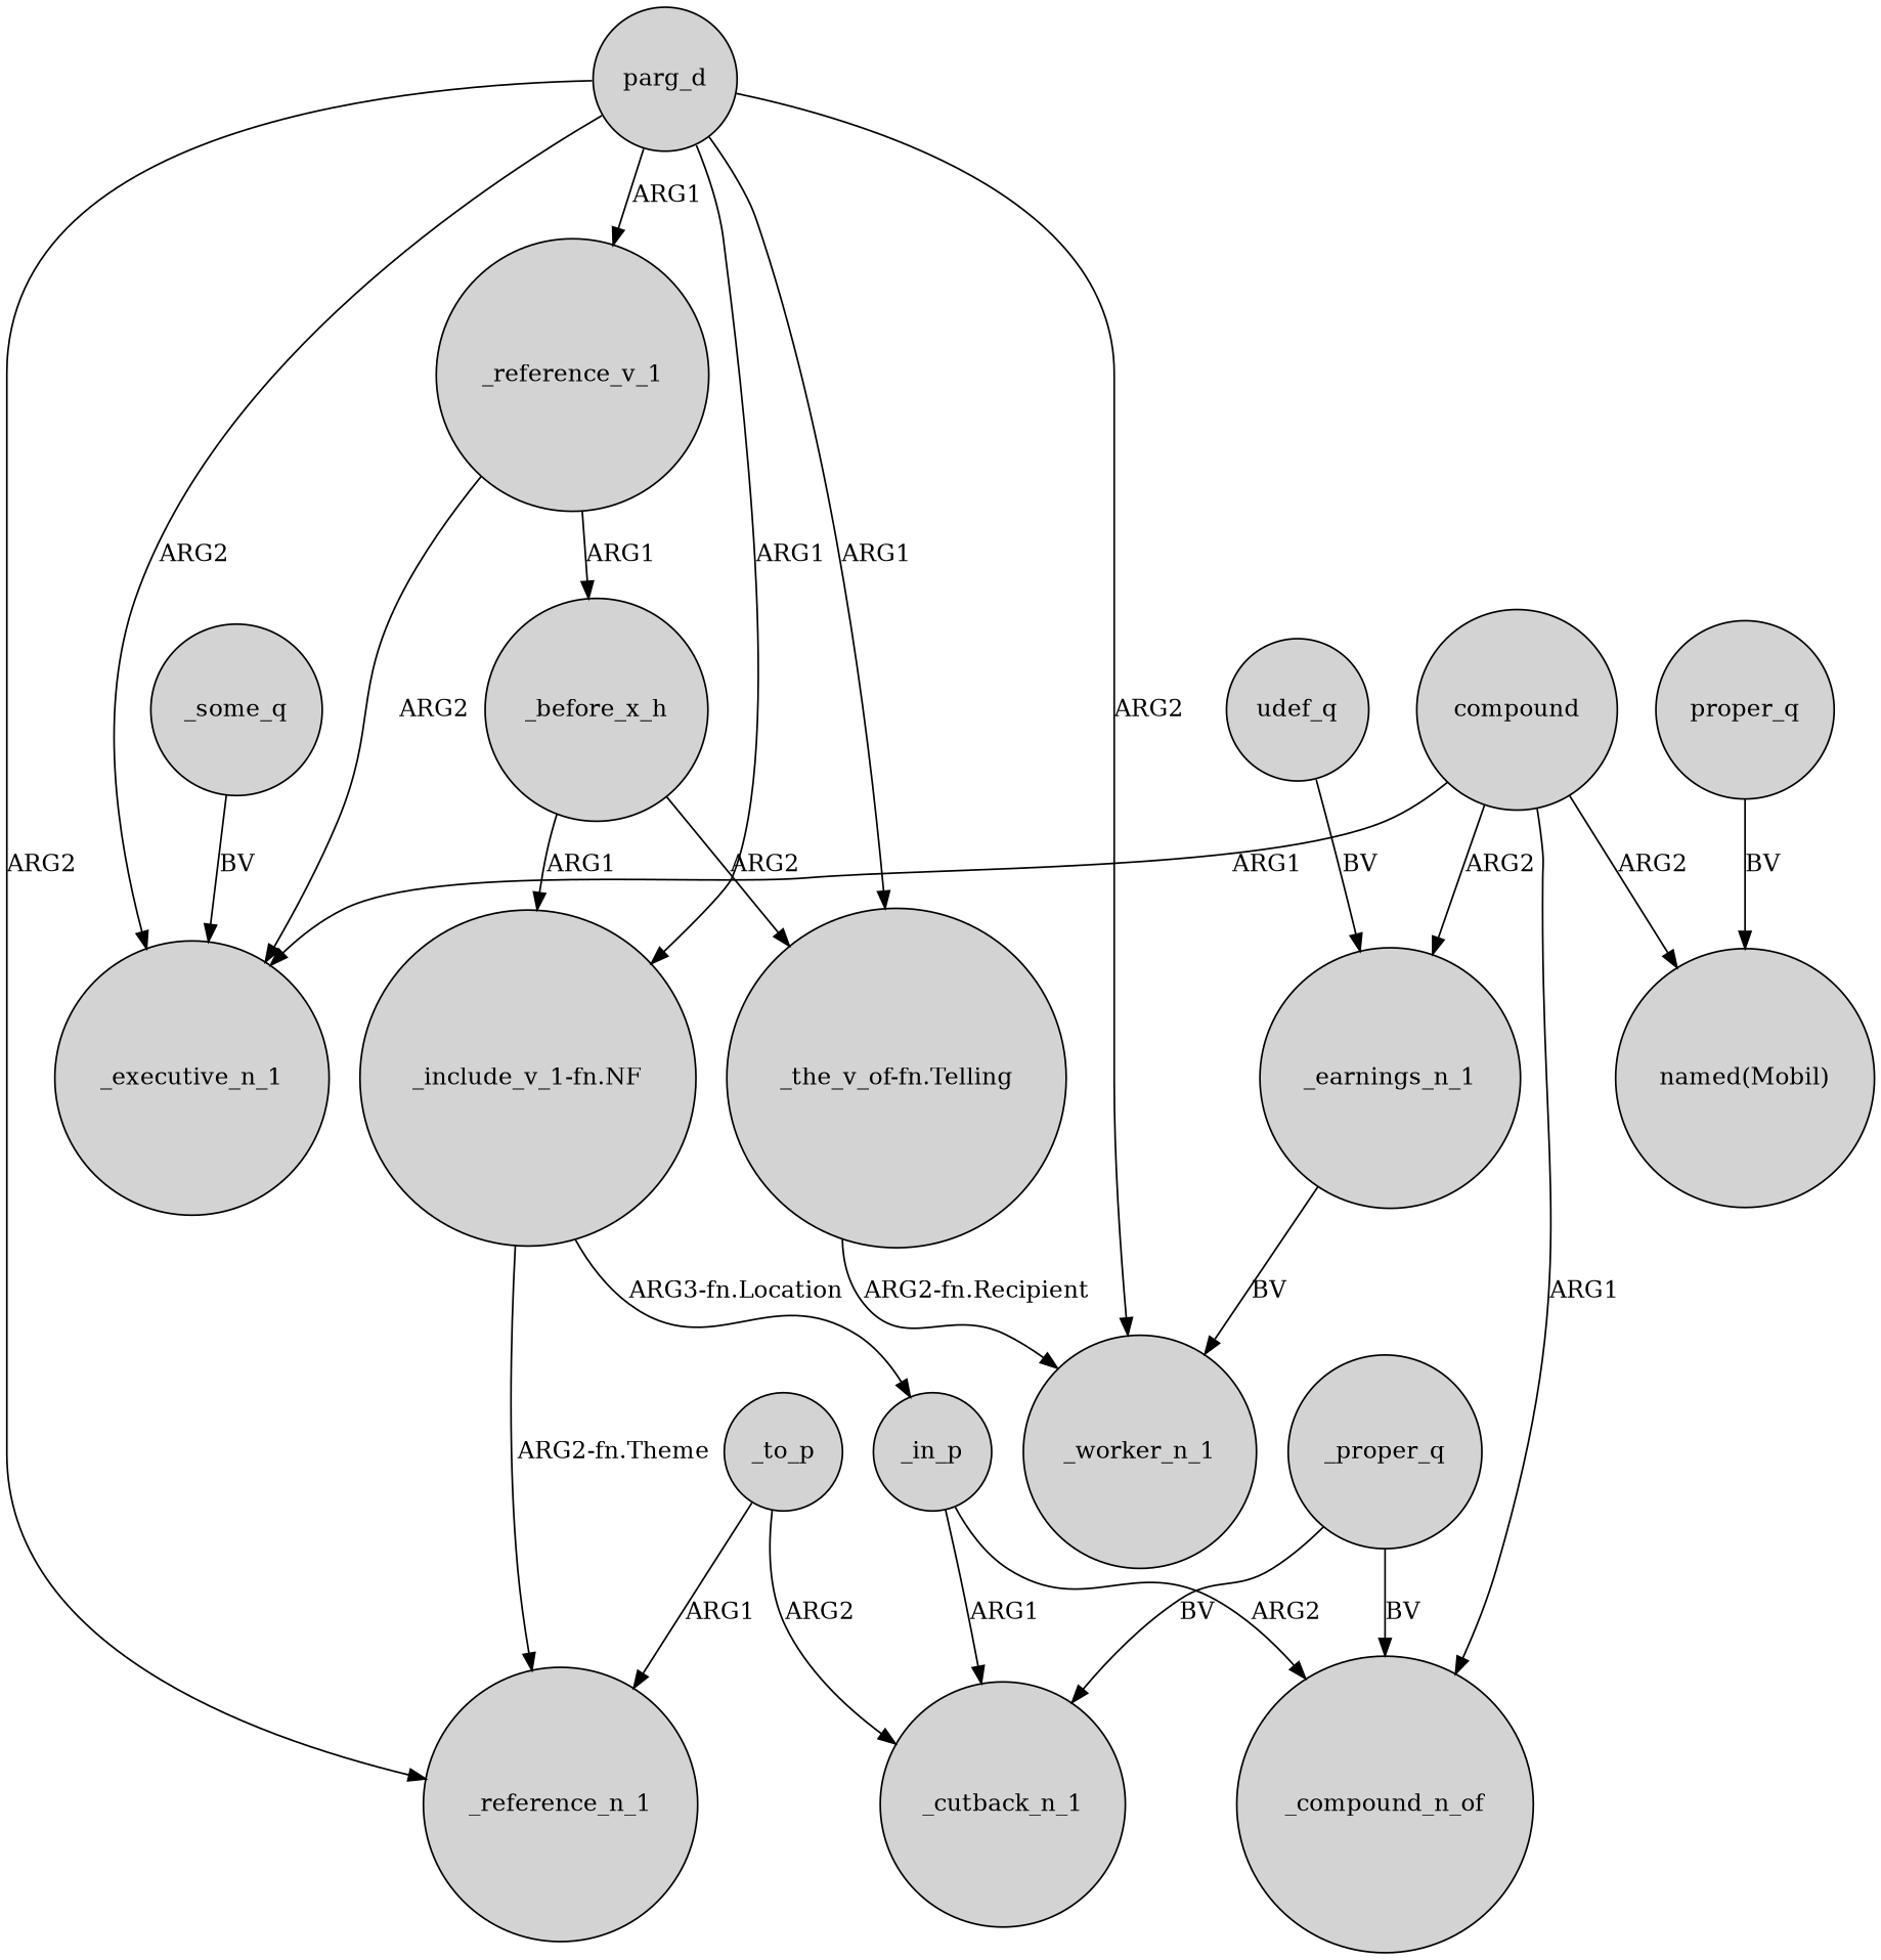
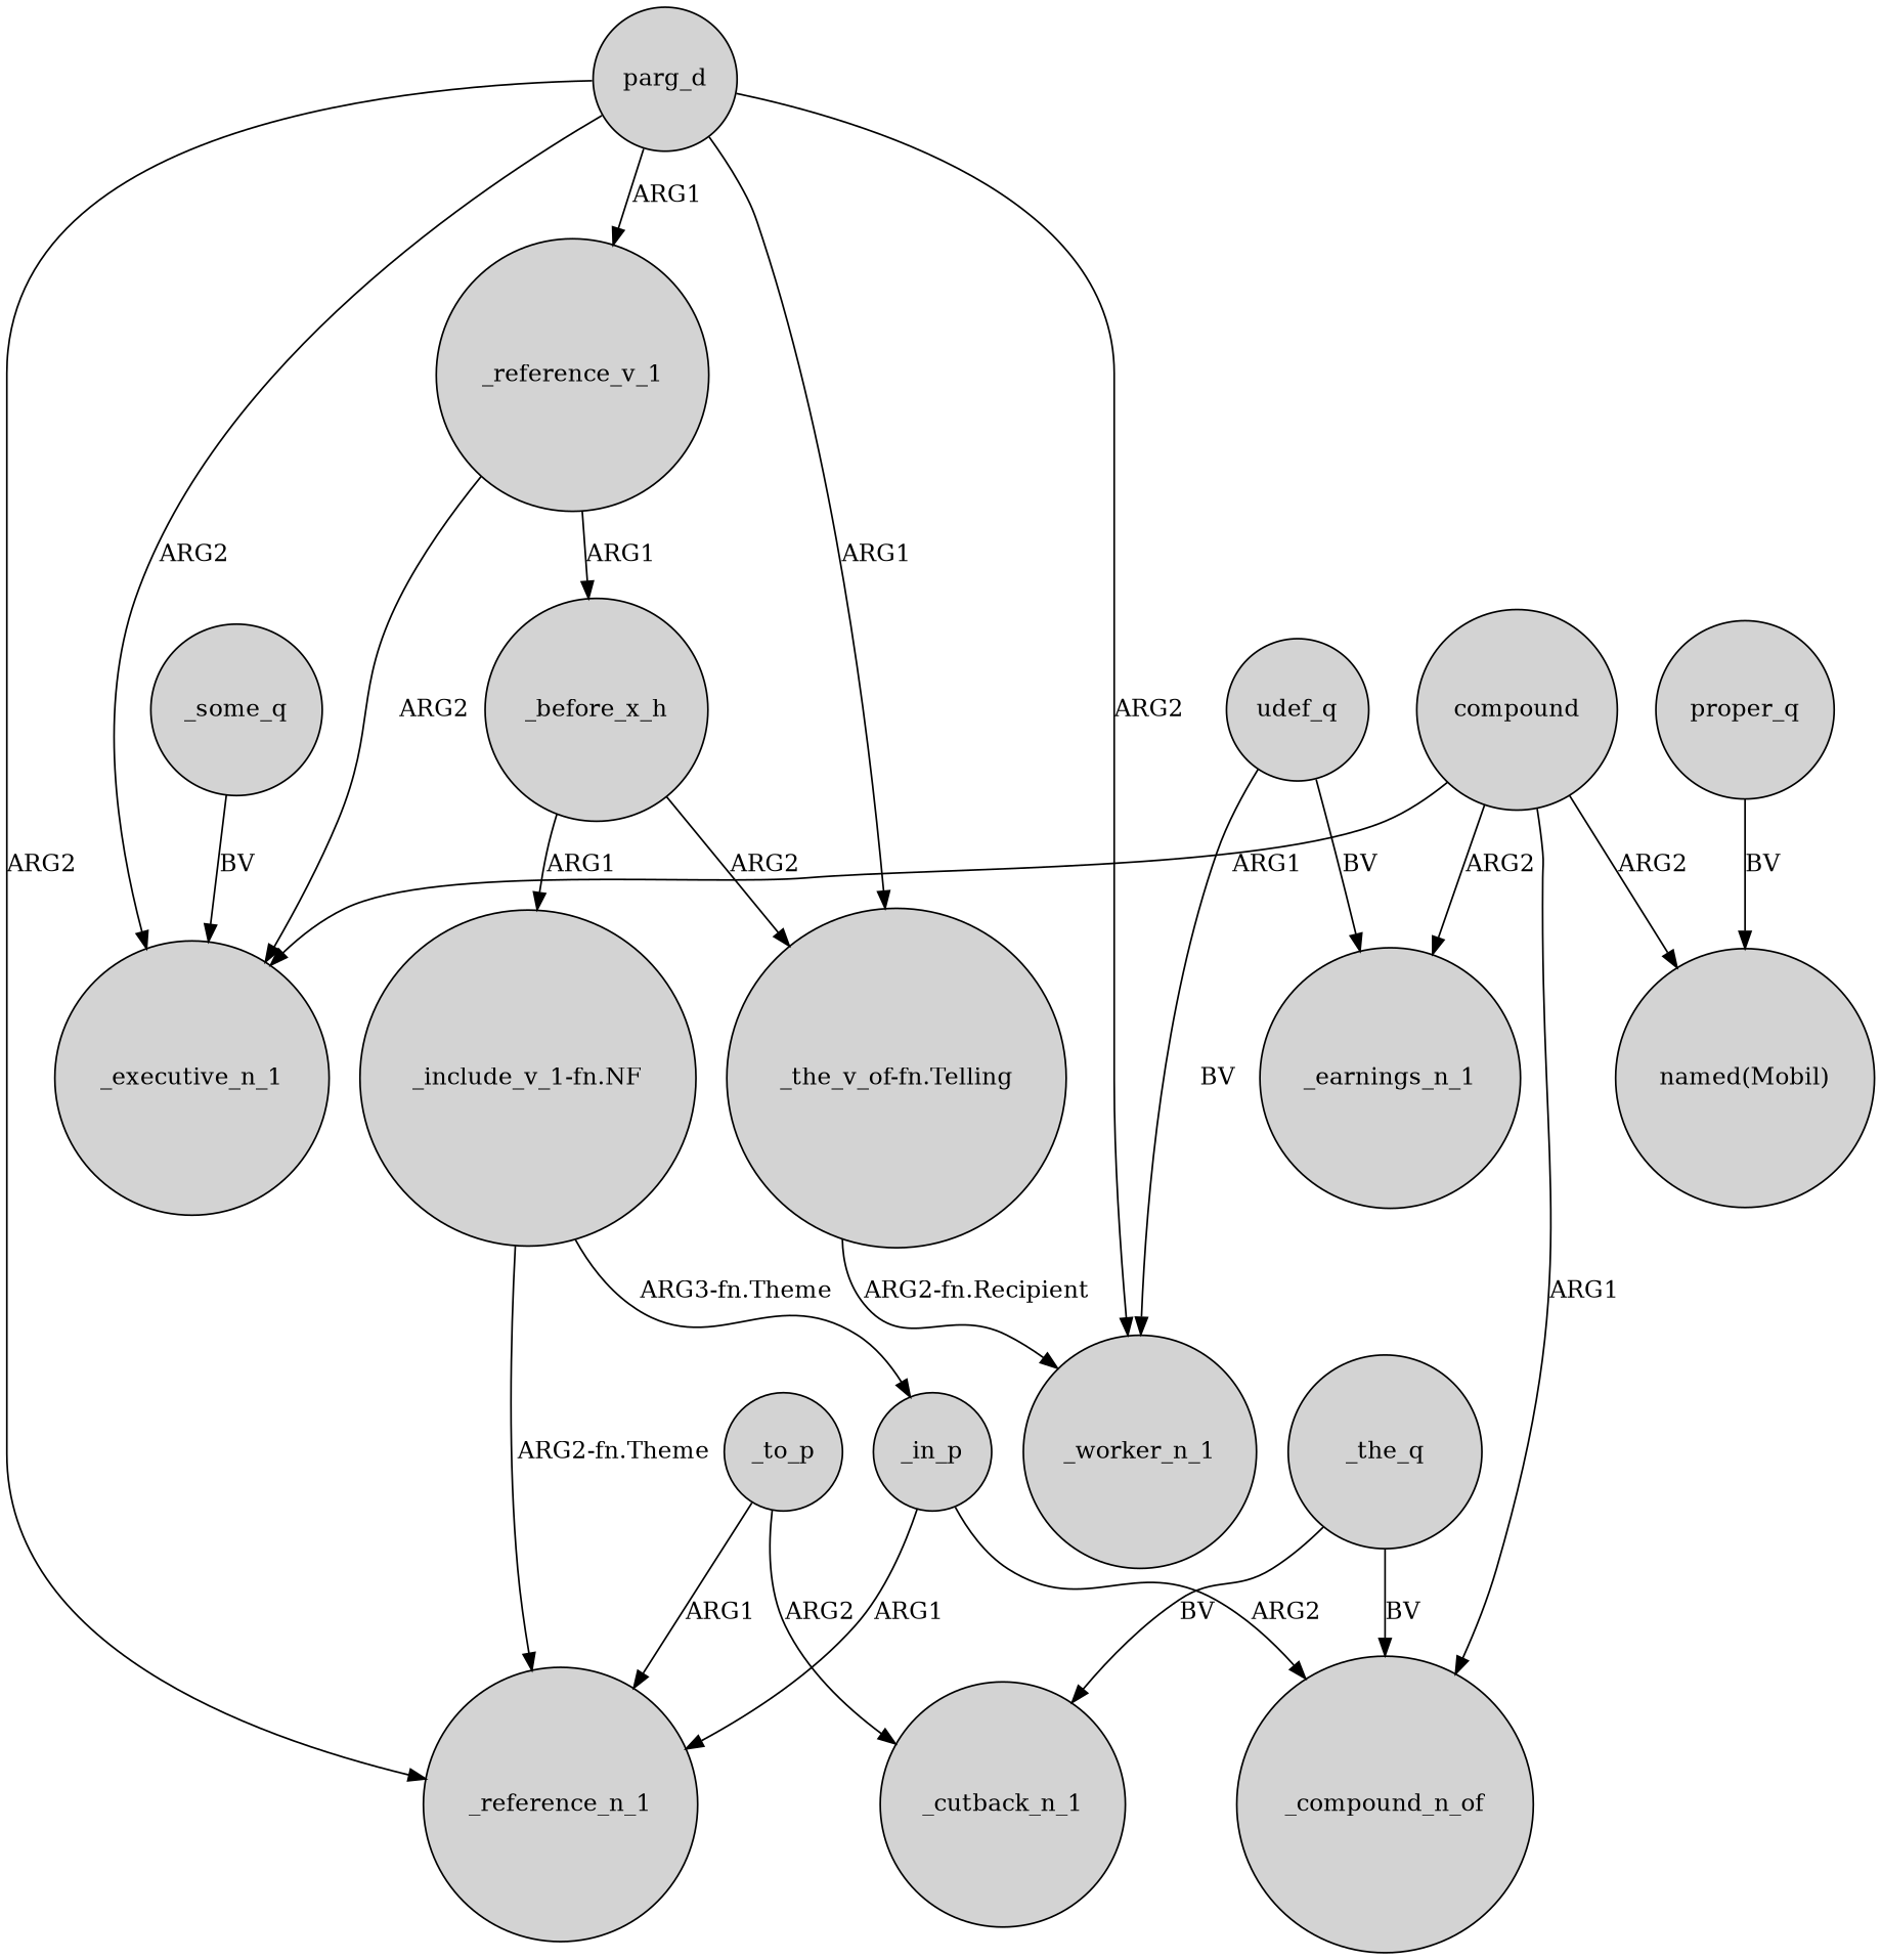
  digraph {
    node [shape=circle style=filled]
    n1 [label=_compound_n_of]
    compound
    _executive_n_1
    _earnings_n_1
    "named(Mobil)"
    _some_q
    parg_d
    _reference_n_1
    n9 [label="_the_v_of-fn.Telling"]
    _worker_n_1
    n11 [label=_reference_v_1]
    "_include_v_1-fn.NF"
    _before_x_h
    _in_p
    udef_q
    proper_q
    _to_p
    _cutback_n_1
-   _the_q [label=_proper_q]
+   _the_q
    compound -> n1 [label=ARG1]
    compound -> _executive_n_1 [label=ARG1]
    compound -> _earnings_n_1 [label=ARG2]
    compound -> "named(Mobil)" [label=ARG2]
    _some_q -> _executive_n_1 [label=BV]
    parg_d -> _executive_n_1 [label=ARG2]
    parg_d -> _reference_n_1 [label=ARG2]
    parg_d -> n9 [label=ARG1]
    parg_d -> _worker_n_1 [label=ARG2]
    parg_d -> n11 [label=ARG1]
-   parg_d -> "_include_v_1-fn.NF" [label=ARG1]
    n9 -> _worker_n_1 [label="ARG2-fn.Recipient"]
    n11 -> _executive_n_1 [label=ARG2]
    n11 -> _before_x_h [label=ARG1]
    "_include_v_1-fn.NF" -> _reference_n_1 [label="ARG2-fn.Theme"]
-   "_include_v_1-fn.NF" -> _in_p [label="ARG3-fn.Location"]
+   "_include_v_1-fn.NF" -> _in_p [label="ARG3-fn.Theme"]
    _before_x_h -> n9 [label=ARG2]
    _before_x_h -> "_include_v_1-fn.NF" [label=ARG1]
    _in_p -> n1 [label=ARG2]
-   _in_p -> _cutback_n_1 [label=ARG1]
+   _in_p -> _reference_n_1 [label=ARG1]
    udef_q -> _earnings_n_1 [label=BV]
-   _earnings_n_1 -> _worker_n_1 [label=BV]
+   udef_q -> _worker_n_1 [label=BV]
    proper_q -> "named(Mobil)" [label=BV]
    _to_p -> _reference_n_1 [label=ARG1]
    _to_p -> _cutback_n_1 [label=ARG2]
    _the_q -> n1 [label=BV]
    _the_q -> _cutback_n_1 [label=BV]
  }
